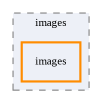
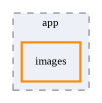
  digraph {
    compound=true
    fontname="Liberation Serif"
    n1 [color=darkorange fillcolor="#edf0f7" fontname="Liberation Serif" fontsize=10 label=images shape=box style="filled,bold,"]
    subgraph cluster_1 {
      bgcolor="#edf0f7"
      fontsize=10
-     label=images
+     label=app
      pencolor=grey50
      style="filled,dashed,"
      n1
    }
  }
